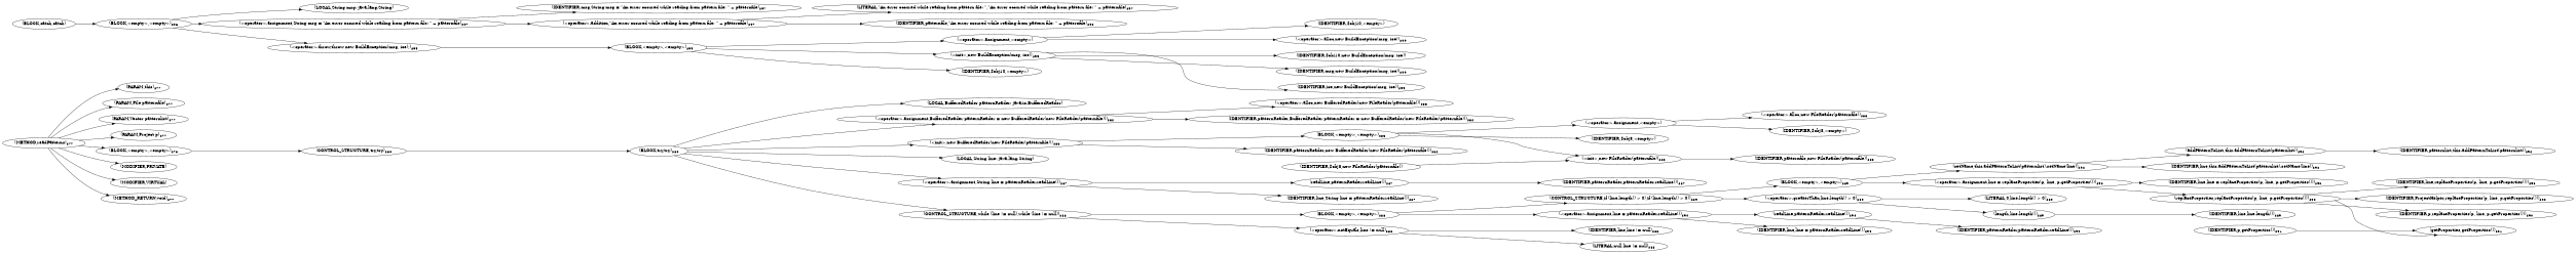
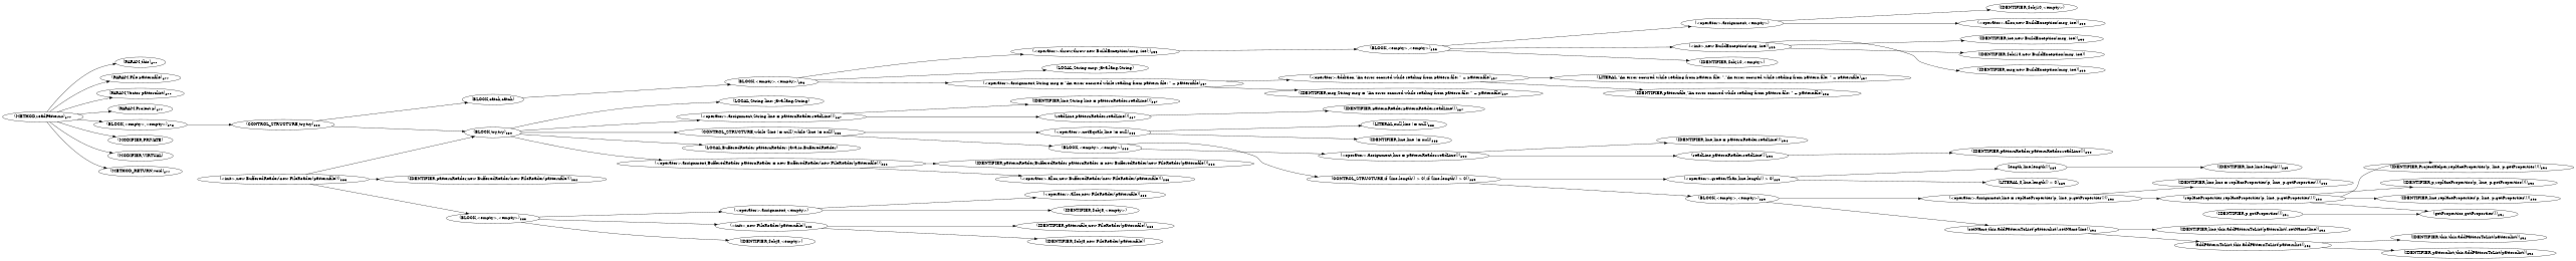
  digraph {
    rankdir=LR
    n1 [label=<(METHOD,readPatterns)<SUB>277</SUB>>]
    n2 [label=<(PARAM,this)<SUB>277</SUB>>]
    n3 [label=<(PARAM,File patternfile)<SUB>277</SUB>>]
    n4 [label=<(PARAM,Vector patternlist)<SUB>277</SUB>>]
    n5 [label=<(PARAM,Project p)<SUB>277</SUB>>]
    n6 [label=<(BLOCK,&lt;empty&gt;,&lt;empty&gt;)<SUB>278</SUB>>]
    n7 [label=<(MODIFIER,PRIVATE)>]
    n8 [label=<(MODIFIER,VIRTUAL)>]
    n9 [label=<(METHOD_RETURN,void)<SUB>277</SUB>>]
    n10 [label=<(CONTROL_STRUCTURE,try,try)<SUB>280</SUB>>]
    n11 [label=<(BLOCK,try,try)<SUB>280</SUB>>]
    n12 [label=<(BLOCK,catch,catch)>]
    n13 [label=<(LOCAL,BufferedReader patternReader: java.io.BufferedReader)>]
    n14 [label=<(&lt;operator&gt;.assignment,BufferedReader patternReader = new BufferedReader(new FileReader(patternfile)))<SUB>282</SUB>>]
    n15 [label=<(&lt;init&gt;,new BufferedReader(new FileReader(patternfile)))<SUB>283</SUB>>]
    n16 [label=<(LOCAL,String line: java.lang.String)>]
    n17 [label=<(&lt;operator&gt;.assignment,String line = patternReader.readLine())<SUB>287</SUB>>]
    n18 [label=<(CONTROL_STRUCTURE,while (line != null),while (line != null))<SUB>288</SUB>>]
    n19 [label=<(BLOCK,&lt;empty&gt;,&lt;empty&gt;)<SUB>296</SUB>>]
    n20 [label=<(IDENTIFIER,patternReader,BufferedReader patternReader = new BufferedReader(new FileReader(patternfile)))<SUB>282</SUB>>]
    n21 [label=<(&lt;operator&gt;.alloc,new BufferedReader(new FileReader(patternfile)))<SUB>283</SUB>>]
    n22 [label=<(IDENTIFIER,patternReader,new BufferedReader(new FileReader(patternfile)))<SUB>282</SUB>>]
    n23 [label=<(BLOCK,&lt;empty&gt;,&lt;empty&gt;)<SUB>283</SUB>>]
    n24 [label=<(IDENTIFIER,line,String line = patternReader.readLine())<SUB>287</SUB>>]
    n25 [label=<(readLine,patternReader.readLine())<SUB>287</SUB>>]
    n26 [label=<(&lt;operator&gt;.notEquals,line != null)<SUB>288</SUB>>]
    n27 [label=<(BLOCK,&lt;empty&gt;,&lt;empty&gt;)<SUB>288</SUB>>]
    n28 [label=<(&lt;operator&gt;.assignment,&lt;empty&gt;)>]
    n29 [label=<(&lt;init&gt;,new FileReader(patternfile))<SUB>283</SUB>>]
    n30 [label=<(IDENTIFIER,$obj8,&lt;empty&gt;)>]
    n31 [label=<(IDENTIFIER,$obj8,&lt;empty&gt;)>]
    n32 [label=<(&lt;operator&gt;.alloc,new FileReader(patternfile))<SUB>283</SUB>>]
    n33 [label=<(IDENTIFIER,$obj8,new FileReader(patternfile))>]
    n34 [label=<(IDENTIFIER,patternfile,new FileReader(patternfile))<SUB>283</SUB>>]
    n35 [label=<(IDENTIFIER,patternReader,patternReader.readLine())<SUB>287</SUB>>]
    n36 [label=<(IDENTIFIER,line,line != null)<SUB>288</SUB>>]
    n37 [label=<(LITERAL,null,line != null)<SUB>288</SUB>>]
    n38 [label=<(CONTROL_STRUCTURE,if (line.length() &gt; 0),if (line.length() &gt; 0))<SUB>289</SUB>>]
    n39 [label=<(&lt;operator&gt;.assignment,line = patternReader.readLine())<SUB>294</SUB>>]
    n40 [label=<(&lt;operator&gt;.greaterThan,line.length() &gt; 0)<SUB>289</SUB>>]
    n41 [label=<(BLOCK,&lt;empty&gt;,&lt;empty&gt;)<SUB>289</SUB>>]
    n42 [label=<(IDENTIFIER,line,line = patternReader.readLine())<SUB>294</SUB>>]
    n43 [label=<(readLine,patternReader.readLine())<SUB>294</SUB>>]
    n44 [label=<(length,line.length())<SUB>289</SUB>>]
    n45 [label=<(LITERAL,0,line.length() &gt; 0)<SUB>289</SUB>>]
    n46 [label=<(&lt;operator&gt;.assignment,line = replaceProperties(p, line, p.getProperties()))<SUB>290</SUB>>]
    n47 [label=<(setName,this.addPatternToList(patternlist).setName(line))<SUB>292</SUB>>]
    n48 [label=<(IDENTIFIER,line,line.length())<SUB>289</SUB>>]
    n49 [label=<(IDENTIFIER,line,line = replaceProperties(p, line, p.getProperties()))<SUB>290</SUB>>]
    n50 [label=<(replaceProperties,replaceProperties(p, line, p.getProperties()))<SUB>290</SUB>>]
    n51 [label=<(addPatternToList,this.addPatternToList(patternlist))<SUB>292</SUB>>]
    n52 [label=<(IDENTIFIER,line,this.addPatternToList(patternlist).setName(line))<SUB>292</SUB>>]
    n53 [label=<(IDENTIFIER,ProjectHelper,replaceProperties(p, line, p.getProperties()))<SUB>290</SUB>>]
    n54 [label=<(IDENTIFIER,p,replaceProperties(p, line, p.getProperties()))<SUB>290</SUB>>]
    n55 [label=<(IDENTIFIER,line,replaceProperties(p, line, p.getProperties()))<SUB>290</SUB>>]
    n56 [label=<(getProperties,getProperties())<SUB>291</SUB>>]
    n57 [label=<(IDENTIFIER,p,getProperties())<SUB>291</SUB>>]
+   n58 [label=<(IDENTIFIER,this,this.addPatternToList(patternlist))<SUB>292</SUB>>]
    n59 [label=<(IDENTIFIER,patternlist,this.addPatternToList(patternlist))<SUB>292</SUB>>]
    n60 [label=<(IDENTIFIER,patternReader,patternReader.readLine())<SUB>294</SUB>>]
    n61 [label=<(LOCAL,String msg: java.lang.String)>]
    n62 [label=<(&lt;operator&gt;.assignment,String msg = &quot;An error occured while reading from pattern file: &quot; + patternfile)<SUB>297</SUB>>]
    n63 [label=<(&lt;operator&gt;.throw,throw new BuildException(msg, ioe);)<SUB>299</SUB>>]
    n64 [label=<(IDENTIFIER,msg,String msg = &quot;An error occured while reading from pattern file: &quot; + patternfile)<SUB>297</SUB>>]
    n65 [label=<(&lt;operator&gt;.addition,&quot;An error occured while reading from pattern file: &quot; + patternfile)<SUB>297</SUB>>]
    n66 [label=<(BLOCK,&lt;empty&gt;,&lt;empty&gt;)<SUB>299</SUB>>]
    n67 [label=<(LITERAL,&quot;An error occured while reading from pattern file: &quot;,&quot;An error occured while reading from pattern file: &quot; + patternfile)<SUB>297</SUB>>]
    n68 [label=<(IDENTIFIER,patternfile,&quot;An error occured while reading from pattern file: &quot; + patternfile)<SUB>298</SUB>>]
    n69 [label=<(&lt;operator&gt;.assignment,&lt;empty&gt;)>]
    n70 [label=<(&lt;init&gt;,new BuildException(msg, ioe))<SUB>299</SUB>>]
    n71 [label=<(IDENTIFIER,$obj10,&lt;empty&gt;)>]
    n72 [label=<(IDENTIFIER,$obj10,&lt;empty&gt;)>]
    n73 [label=<(&lt;operator&gt;.alloc,new BuildException(msg, ioe))<SUB>299</SUB>>]
    n74 [label=<(IDENTIFIER,$obj10,new BuildException(msg, ioe))>]
    n75 [label=<(IDENTIFIER,msg,new BuildException(msg, ioe))<SUB>299</SUB>>]
    n76 [label=<(IDENTIFIER,ioe,new BuildException(msg, ioe))<SUB>299</SUB>>]
    n1 -> n2
    n1 -> n3
    n1 -> n4
    n1 -> n5
    n1 -> n6
    n1 -> n7
    n1 -> n8
    n1 -> n9
    n6 -> n10
    n10 -> n11
+   n10 -> n12
    n11 -> n13
    n11 -> n14
-   n11 -> n15
+   n15 -> n11
    n11 -> n16
    n11 -> n17
    n11 -> n18
    n12 -> n19
    n14 -> n20
    n14 -> n21
    n15 -> n22
    n15 -> n23
    n17 -> n24
    n17 -> n25
    n18 -> n26
    n18 -> n27
    n19 -> n61
    n19 -> n62
    n19 -> n63
    n23 -> n28
    n23 -> n29
    n23 -> n30
    n25 -> n35
    n26 -> n36
    n26 -> n37
    n27 -> n38
    n27 -> n39
    n28 -> n31
    n28 -> n32
-   n33 -> n29
+   n29 -> n33
    n29 -> n34
    n38 -> n40
    n38 -> n41
    n39 -> n42
    n39 -> n43
    n40 -> n44
    n40 -> n45
    n41 -> n46
    n41 -> n47
    n43 -> n60
    n44 -> n48
    n46 -> n49
    n46 -> n50
    n47 -> n51
    n47 -> n52
    n50 -> n53
    n50 -> n54
    n50 -> n55
    n50 -> n56
+   n51 -> n58
    n51 -> n59
    n57 -> n56
    n62 -> n64
    n62 -> n65
    n63 -> n66
    n65 -> n67
    n65 -> n68
    n66 -> n69
    n66 -> n70
    n66 -> n71
    n69 -> n72
    n69 -> n73
    n70 -> n74
    n70 -> n75
    n70 -> n76
  }
